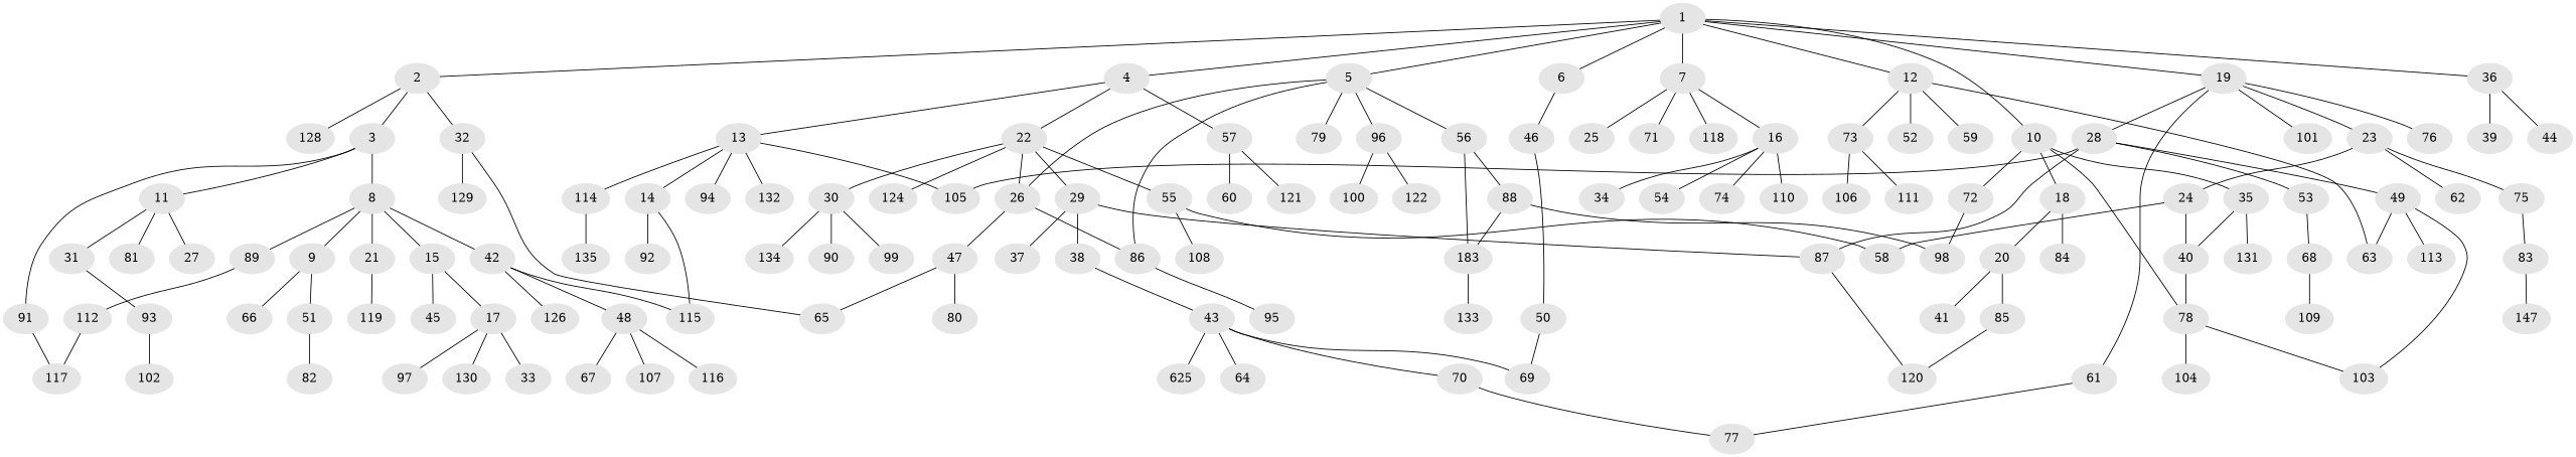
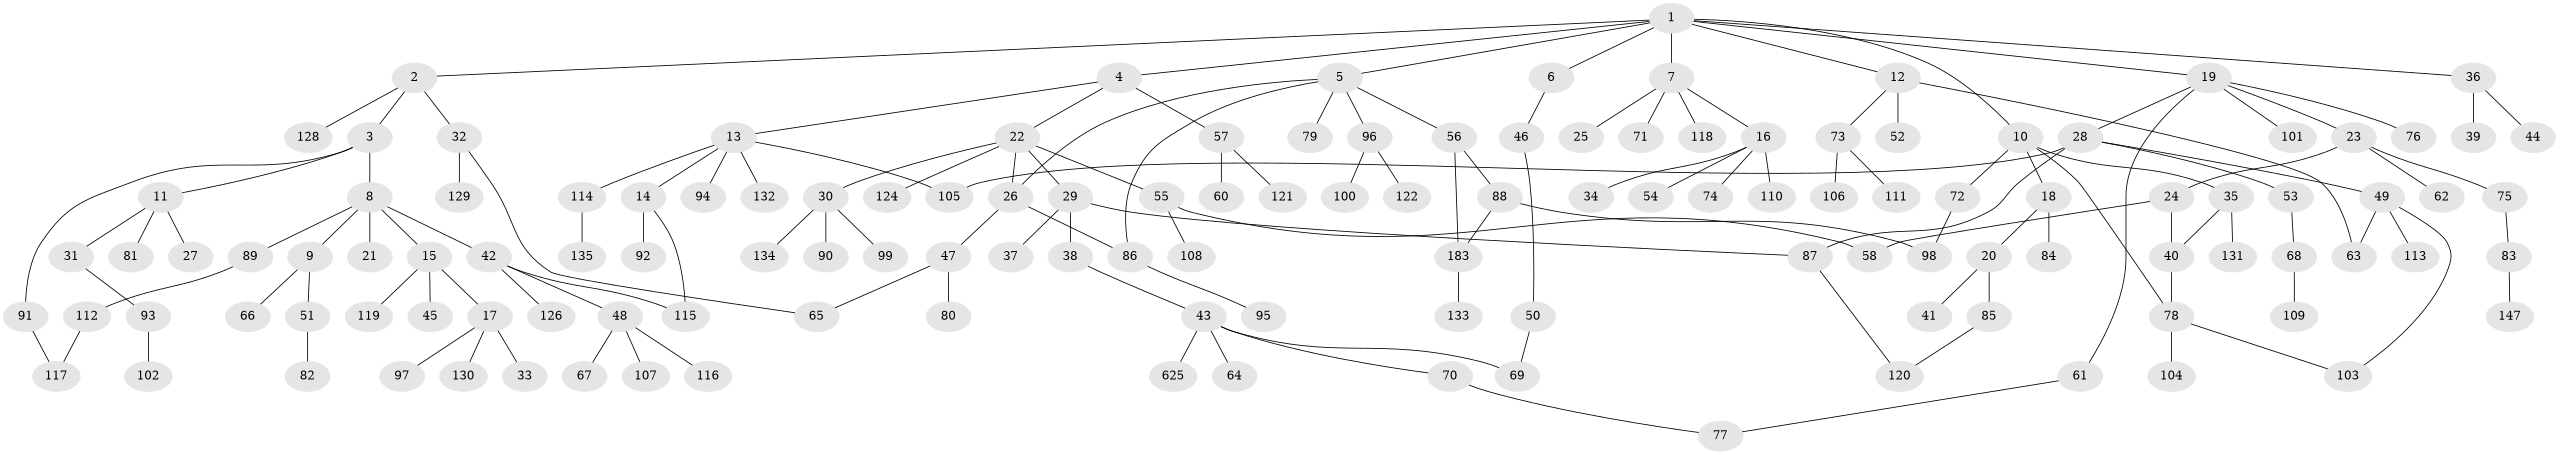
  graph {
    node [color=gray90 style=filled]
    1
    2
    4
    5
    6
    7
    10
    12
    19
    36
    3
    32
    128
    13
    22
    57
    26
    56
    79
    86
    96
    46
    16
    25
    71
    118
    18
    35
    72
    78
    52
-   59
    63
    73
    23
    28
    61
    76
    101
    39
    44
    8
    11
    91
    65
    129
    9
    15
    21
    42
    89
    27
    31
    81
    117
    14
    94
    105
    114
    132
    29
    30
    55
    124
    60
    121
    47
    88
    n69 [label=183]
    95
    100
    122
    50
    110
    34
    54
    74
    51
    66
    17
    45
    119
    115
    48
    126
    112
    82
    20
    84
    40
    131
    98
    103
    104
    93
    106
    111
    92
    135
    33
    97
    130
    41
    85
    24
    62
    75
    49
    53
    87
    77
    120
    37
    38
    90
    99
    134
    58
    108
    83
    80
    113
    68
    43
    102
    64
    69
    70
    n129 [label=625]
    67
    107
    116
    109
    133
    n135 [label=147]
    1 -- 2
    1 -- 4
    1 -- 5
    1 -- 6
    1 -- 7
    1 -- 10
    1 -- 12
    1 -- 19
    1 -- 36
    2 -- 3
    2 -- 32
    2 -- 128
    4 -- 13
    4 -- 22
    4 -- 57
    5 -- 26
    5 -- 56
    5 -- 79
    5 -- 86
    5 -- 96
    6 -- 46
    7 -- 16
    7 -- 25
    7 -- 71
    7 -- 118
    10 -- 18
    10 -- 35
    10 -- 72
    10 -- 78
    12 -- 52
-   12 -- 59
    12 -- 63
    12 -- 73
    19 -- 23
    19 -- 28
    19 -- 61
    19 -- 76
    19 -- 101
    36 -- 39
    36 -- 44
    3 -- 8
    3 -- 11
    3 -- 91
    32 -- 65
    32 -- 129
    13 -- 14
    13 -- 94
    13 -- 105
    13 -- 114
    13 -- 132
    22 -- 26
    22 -- 29
    22 -- 30
    22 -- 55
    22 -- 124
    57 -- 60
    57 -- 121
    26 -- 86
    26 -- 47
    56 -- 88
    56 -- n69
    86 -- 95
    96 -- 100
    96 -- 122
    46 -- 50
    16 -- 110
    16 -- 34
    16 -- 54
    16 -- 74
    18 -- 20
    18 -- 84
    35 -- 40
    35 -- 131
    72 -- 98
    78 -- 103
    78 -- 104
    73 -- 106
    73 -- 111
    23 -- 24
    23 -- 62
    23 -- 75
    28 -- 105
    28 -- 49
    28 -- 53
    28 -- 87
    61 -- 77
    8 -- 9
    8 -- 15
    8 -- 21
    8 -- 42
    8 -- 89
    11 -- 27
    11 -- 31
    11 -- 81
    91 -- 117
    9 -- 51
    9 -- 66
    15 -- 17
    15 -- 45
-   21 -- 119
+   15 -- 119
    42 -- 115
    42 -- 48
    42 -- 126
    89 -- 112
    31 -- 93
    14 -- 115
    14 -- 92
    114 -- 135
    29 -- 87
    29 -- 37
    29 -- 38
    30 -- 90
    30 -- 99
    30 -- 134
    55 -- 58
    55 -- 108
    47 -- 65
    47 -- 80
    88 -- n69
    88 -- 98
    n69 -- 133
    50 -- 69
    51 -- 82
    17 -- 33
    17 -- 97
    17 -- 130
    48 -- 67
    48 -- 107
    48 -- 116
    112 -- 117
    20 -- 41
    20 -- 85
    40 -- 78
    93 -- 102
    85 -- 120
    24 -- 40
    24 -- 58
    75 -- 83
    49 -- 63
    49 -- 103
    49 -- 113
    53 -- 68
    87 -- 120
    38 -- 43
    83 -- n135
    68 -- 109
    43 -- 64
    43 -- 69
    43 -- 70
    43 -- n129
    70 -- 77
  }
